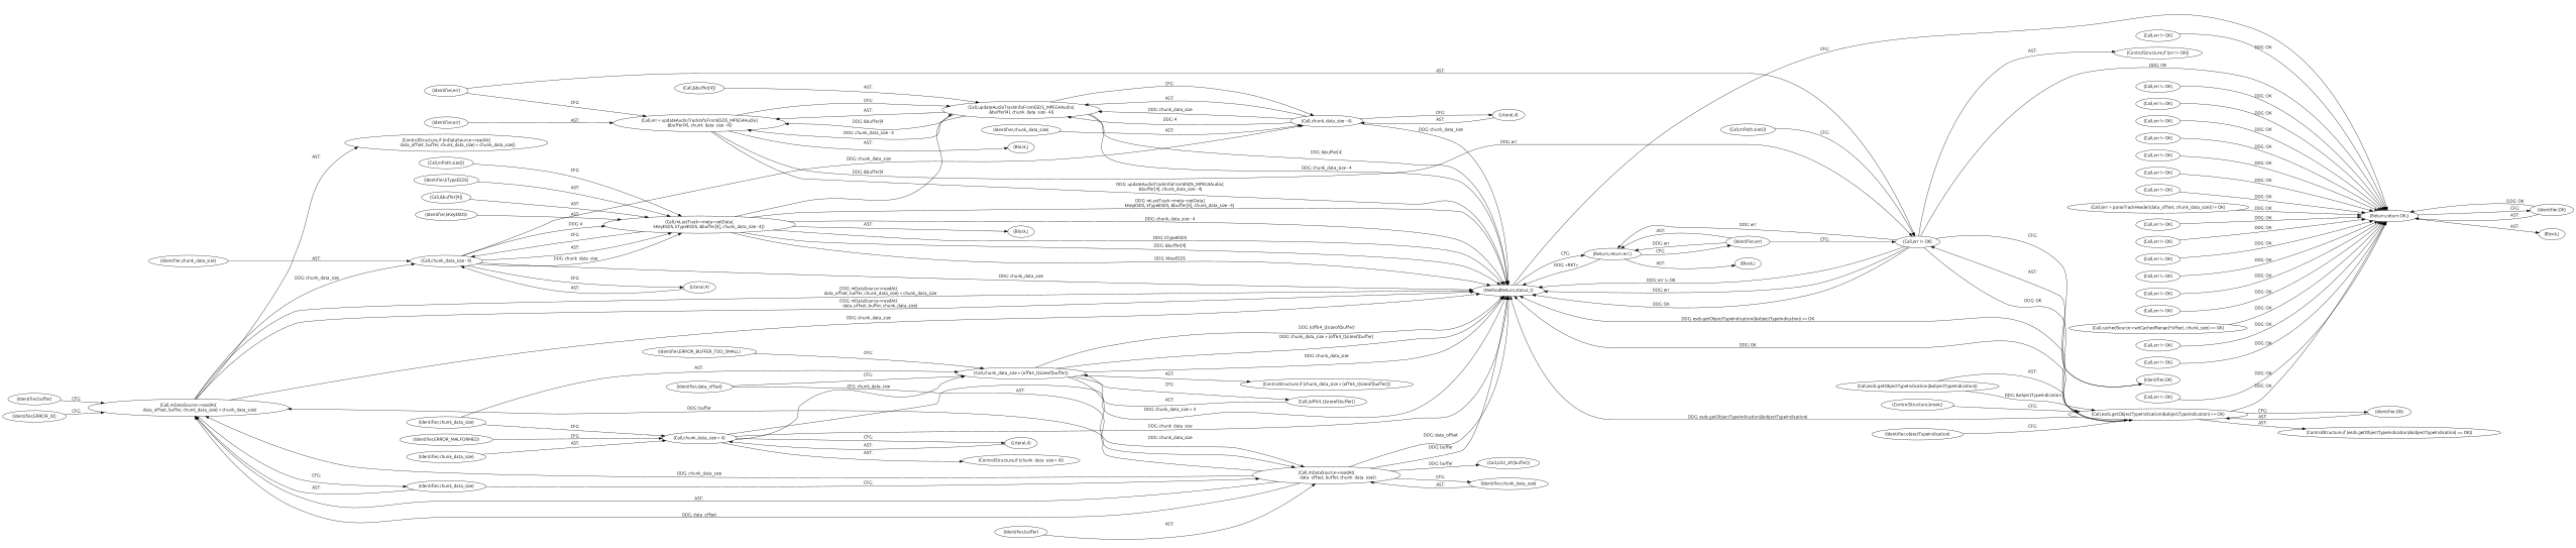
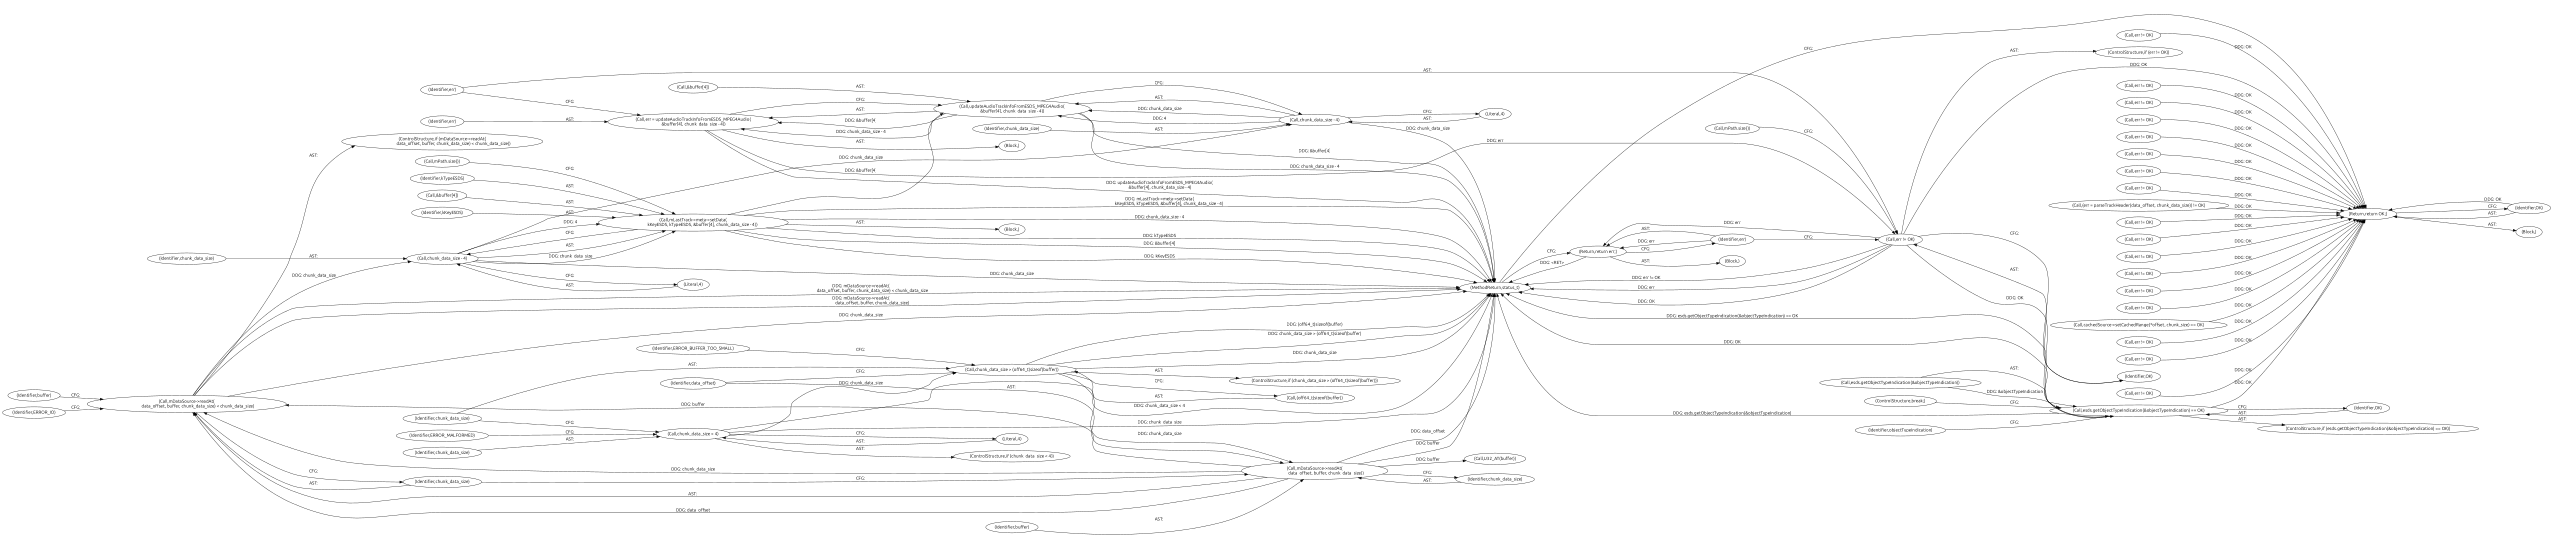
  digraph {
    fontname=Ubuntu
    rankdir=LR
    node [fontname=Ubuntu]
    edge [fontname=Ubuntu]
    n1 [label="(Call,err = updateAudioTrackInfoFromESDS_MPEG4Audio(\n &buffer[4], chunk_data_size - 4))"]
    n2 [label="(Call,updateAudioTrackInfoFromESDS_MPEG4Audio(\n &buffer[4], chunk_data_size - 4))"]
    n3 [label="(Call,err != OK)"]
    n4 [label="(Block,)"]
    n5 [label="(MethodReturn,status_t)"]
    n6 [label="(Call,chunk_data_size - 4)"]
    n7 [label="(Return,return err;)"]
    n8 [label="(Call,esds.getObjectTypeIndication(&objectTypeIndication) == OK)"]
    n9 [label="(Return,return OK;)"]
    n10 [label="(ControlStructure,if (err != OK))"]
    n11 [label="(Identifier,OK)"]
    n12 [label="(Literal,4)"]
    n13 [label="(Call,mLastTrack->meta->setData(\n                    kKeyESDS, kTypeESDS, &buffer[4], chunk_data_size - 4))"]
    n14 [label="(Call,chunk_data_size - 4)"]
    n15 [label="(Block,)"]
    n16 [label="(Literal,4)"]
    n17 [label="(Call,mDataSource->readAt(\n                        data_offset, buffer, chunk_data_size) < chunk_data_size)"]
    n18 [label="(Identifier,chunk_data_size)"]
    n19 [label="(ControlStructure,if (mDataSource->readAt(\n                        data_offset, buffer, chunk_data_size) < chunk_data_size))"]
    n20 [label="(Call,mDataSource->readAt(\n                        data_offset, buffer, chunk_data_size))"]
    n21 [label="(Call,U32_AT(buffer))"]
    n22 [label="(Identifier,chunk_data_size)"]
    n23 [label="(Call,chunk_data_size > (off64_t)sizeof(buffer))"]
    n24 [label="(Call,(off64_t)sizeof(buffer))"]
    n25 [label="(ControlStructure,if (chunk_data_size > (off64_t)sizeof(buffer)))"]
    n26 [label="(Call,chunk_data_size < 4)"]
    n27 [label="(Literal,4)"]
    n28 [label="(ControlStructure,if (chunk_data_size < 4))"]
    n29 [label="(Block,)"]
    n30 [label="(Identifier,err)"]
    n31 [label="(ControlStructure,if (esds.getObjectTypeIndication(&objectTypeIndication) == OK))"]
    n32 [label="(Identifier,OK)"]
    n33 [label="(Identifier,OK)"]
    n34 [label="(Block,)"]
    n35 [label="(Call,err != OK)"]
    n36 [label="(Identifier,chunk_data_size)"]
    n37 [label="(Call,mPath.size())"]
    n38 [label="(Call,esds.getObjectTypeIndication(&objectTypeIndication))"]
    n39 [label="(Call,err != OK)"]
    n40 [label="(Call,err != OK)"]
    n41 [label="(Call,err != OK)"]
    n42 [label="(Identifier,data_offset)"]
    n43 [label="(Call,err != OK)"]
    n44 [label="(Identifier,chunk_data_size)"]
    n45 [label="(Identifier,kTypeESDS)"]
    n46 [label="(Identifier,ERROR_MALFORMED)"]
    n47 [label="(ControlStructure,break;)"]
    n48 [label="(Call,err != OK)"]
    n49 [label="(Identifier,chunk_data_size)"]
    n50 [label="(Call,mPath.size())"]
    n51 [label="(Identifier,chunk_data_size)"]
    n52 [label="(Call,err != OK)"]
    n53 [label="(Call,(err = parseTrackHeader(data_offset, chunk_data_size)) != OK)"]
    n54 [label="(Identifier,err)"]
    n55 [label="(Identifier,objectTypeIndication)"]
    n56 [label="(Call,err != OK)"]
    n57 [label="(Call,err != OK)"]
    n58 [label="(Call,&buffer[4])"]
    n59 [label="(Identifier,buffer)"]
    n60 [label="(Call,err != OK)"]
    n61 [label="(Call,err != OK)"]
    n62 [label="(Call,err != OK)"]
    n63 [label="(Identifier,err)"]
    n64 [label="(Identifier,kKeyESDS)"]
    n65 [label="(Identifier,buffer)"]
    n66 [label="(Call,err != OK)"]
    n67 [label="(Call,cachedSource->setCachedRange(*offset, chunk_size) == OK)"]
    n68 [label="(Call,err != OK)"]
    n69 [label="(Call,err != OK)"]
    n70 [label="(Call,&buffer[4])"]
    n71 [label="(Call,err != OK)"]
    n72 [label="(Identifier,ERROR_BUFFER_TOO_SMALL)"]
    n73 [label="(Call,err != OK)"]
    n74 [label="(Identifier,ERROR_IO)"]
    n1 -> n2 [label="CFG: "]
    n1 -> n3 [label="DDG: err"]
    n1 -> n4 [label="AST: "]
    n1 -> n5 [label="DDG: updateAudioTrackInfoFromESDS_MPEG4Audio(\n &buffer[4], chunk_data_size - 4)"]
    n2 -> n1 [label="AST: "]
    n2 -> n1 [label="DDG: &buffer[4]"]
    n2 -> n1 [label="DDG: chunk_data_size - 4"]
    n2 -> n5 [label="DDG: chunk_data_size - 4"]
    n2 -> n5 [label="DDG: &buffer[4]"]
    n2 -> n6 [label="CFG: "]
    n3 -> n5 [label="DDG: err != OK"]
    n3 -> n5 [label="DDG: err"]
    n3 -> n5 [label="DDG: OK"]
    n3 -> n7 [label="DDG: err"]
    n3 -> n8 [label="DDG: OK"]
    n3 -> n9 [label="DDG: OK"]
    n3 -> n10 [label="AST: "]
    n3 -> n11 [label="CFG: "]
    n5 -> n7 [label="CFG: "]
    n5 -> n9 [label="CFG: "]
    n6 -> n2 [label="AST: "]
    n6 -> n2 [label="DDG: chunk_data_size"]
    n6 -> n2 [label="DDG: 4"]
    n6 -> n5 [label="DDG: chunk_data_size"]
    n6 -> n12 [label="CFG: "]
    n7 -> n5 [label="DDG: <RET>"]
    n7 -> n29 [label="AST: "]
    n7 -> n30 [label="CFG: "]
    n8 -> n5 [label="DDG: OK"]
    n8 -> n5 [label="DDG: esds.getObjectTypeIndication(&objectTypeIndication) == OK"]
    n8 -> n5 [label="DDG: esds.getObjectTypeIndication(&objectTypeIndication)"]
    n8 -> n9 [label="DDG: OK"]
    n8 -> n31 [label="AST: "]
    n8 -> n32 [label="CFG: "]
    n9 -> n33 [label="CFG: "]
    n9 -> n34 [label="AST: "]
    n11 -> n3 [label="AST: "]
    n12 -> n6 [label="AST: "]
    n13 -> n2 [label="DDG: &buffer[4]"]
    n13 -> n5 [label="DDG: mLastTrack->meta->setData(\n                    kKeyESDS, kTypeESDS, &buffer[4], chunk_data_size - 4)"]
    n13 -> n5 [label="DDG: chunk_data_size - 4"]
    n13 -> n5 [label="DDG: kTypeESDS"]
    n13 -> n5 [label="DDG: &buffer[4]"]
    n13 -> n5 [label="DDG: kKeyESDS"]
    n13 -> n14 [label="CFG: "]
    n13 -> n15 [label="AST: "]
    n14 -> n5 [label="DDG: chunk_data_size"]
    n14 -> n6 [label="DDG: chunk_data_size"]
    n14 -> n13 [label="AST: "]
    n14 -> n13 [label="DDG: chunk_data_size"]
    n14 -> n13 [label="DDG: 4"]
    n14 -> n16 [label="CFG: "]
    n16 -> n14 [label="AST: "]
    n17 -> n5 [label="DDG: mDataSource->readAt(\n                        data_offset, buffer, chunk_data_size) < chunk_data_size"]
    n17 -> n5 [label="DDG: mDataSource->readAt(\n                        data_offset, buffer, chunk_data_size)"]
    n17 -> n5 [label="DDG: chunk_data_size"]
    n17 -> n14 [label="DDG: chunk_data_size"]
    n17 -> n18 [label="CFG: "]
    n17 -> n19 [label="AST: "]
    n18 -> n17 [label="AST: "]
    n18 -> n20 [label="CFG: "]
    n20 -> n5 [label="DDG: buffer"]
    n20 -> n5 [label="DDG: data_offset"]
    n20 -> n17 [label="AST: "]
    n20 -> n17 [label="DDG: data_offset"]
    n20 -> n17 [label="DDG: buffer"]
    n20 -> n17 [label="DDG: chunk_data_size"]
    n20 -> n21 [label="DDG: buffer"]
    n20 -> n22 [label="CFG: "]
    n22 -> n20 [label="AST: "]
    n23 -> n5 [label="DDG: (off64_t)sizeof(buffer)"]
    n23 -> n5 [label="DDG: chunk_data_size > (off64_t)sizeof(buffer)"]
    n23 -> n5 [label="DDG: chunk_data_size"]
    n23 -> n20 [label="DDG: chunk_data_size"]
    n23 -> n24 [label="CFG: "]
    n23 -> n25 [label="AST: "]
    n24 -> n23 [label="AST: "]
    n26 -> n5 [label="DDG: chunk_data_size < 4"]
    n26 -> n5 [label="DDG: chunk_data_size"]
-   n26 -> n23 [label="CFG: chunk_data_size"]
+   n26 -> n23 [label="DDG: chunk_data_size"]
    n26 -> n27 [label="CFG: "]
    n26 -> n28 [label="AST: "]
    n27 -> n26 [label="AST: "]
    n30 -> n3 [label="CFG: "]
    n30 -> n7 [label="AST: "]
    n30 -> n7 [label="DDG: err"]
    n32 -> n8 [label="AST: "]
    n33 -> n9 [label="AST: "]
    n33 -> n9 [label="DDG: OK"]
    n35 -> n9 [label="DDG: OK"]
    n36 -> n23 [label="AST: "]
    n36 -> n26 [label="CFG: "]
    n37 -> n13 [label="CFG: "]
    n38 -> n8 [label="AST: "]
    n38 -> n8 [label="DDG: &objectTypeIndication"]
    n39 -> n9 [label="DDG: OK"]
    n40 -> n9 [label="DDG: OK"]
    n41 -> n9 [label="DDG: OK"]
    n42 -> n20 [label="AST: "]
    n42 -> n23 [label="CFG: "]
    n43 -> n9 [label="DDG: OK"]
    n44 -> n6 [label="AST: "]
    n45 -> n13 [label="AST: "]
    n46 -> n26 [label="CFG: "]
    n47 -> n8 [label="CFG: "]
    n48 -> n9 [label="DDG: OK"]
    n49 -> n26 [label="AST: "]
    n50 -> n3 [label="CFG: "]
    n51 -> n14 [label="AST: "]
    n52 -> n9 [label="DDG: OK"]
    n53 -> n9 [label="DDG: OK"]
    n54 -> n1 [label="CFG: "]
    n54 -> n3 [label="AST: "]
    n55 -> n8 [label="CFG: "]
    n56 -> n9 [label="DDG: OK"]
    n57 -> n9 [label="DDG: OK"]
    n58 -> n13 [label="AST: "]
    n59 -> n20 [label="AST: "]
    n60 -> n9 [label="DDG: OK"]
    n61 -> n9 [label="DDG: OK"]
    n62 -> n9 [label="DDG: OK"]
    n63 -> n1 [label="AST: "]
    n64 -> n13 [label="AST: "]
    n65 -> n17 [label="CFG: "]
    n66 -> n9 [label="DDG: OK"]
    n67 -> n9 [label="DDG: OK"]
    n68 -> n9 [label="DDG: OK"]
    n69 -> n9 [label="DDG: OK"]
    n70 -> n2 [label="AST: "]
    n71 -> n9 [label="DDG: OK"]
    n72 -> n23 [label="CFG: "]
    n73 -> n9 [label="DDG: OK"]
    n74 -> n17 [label="CFG: "]
  }
